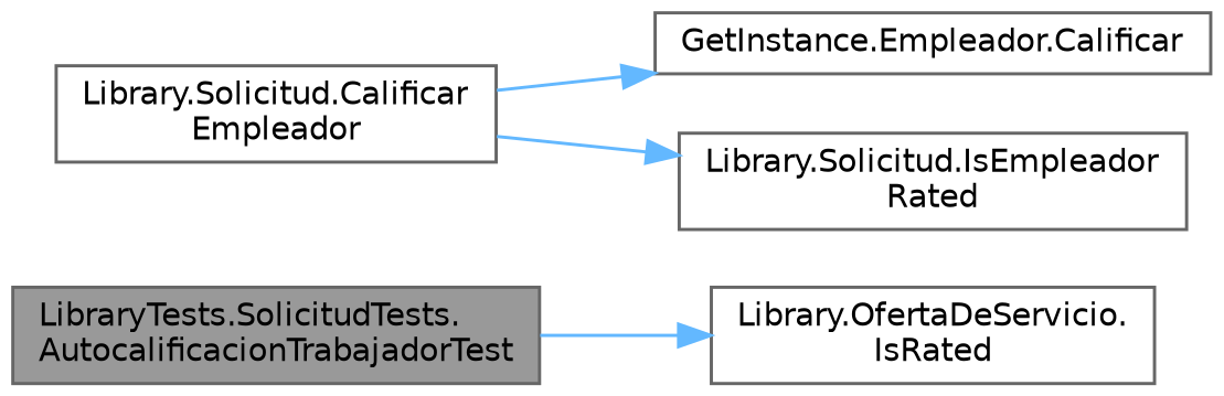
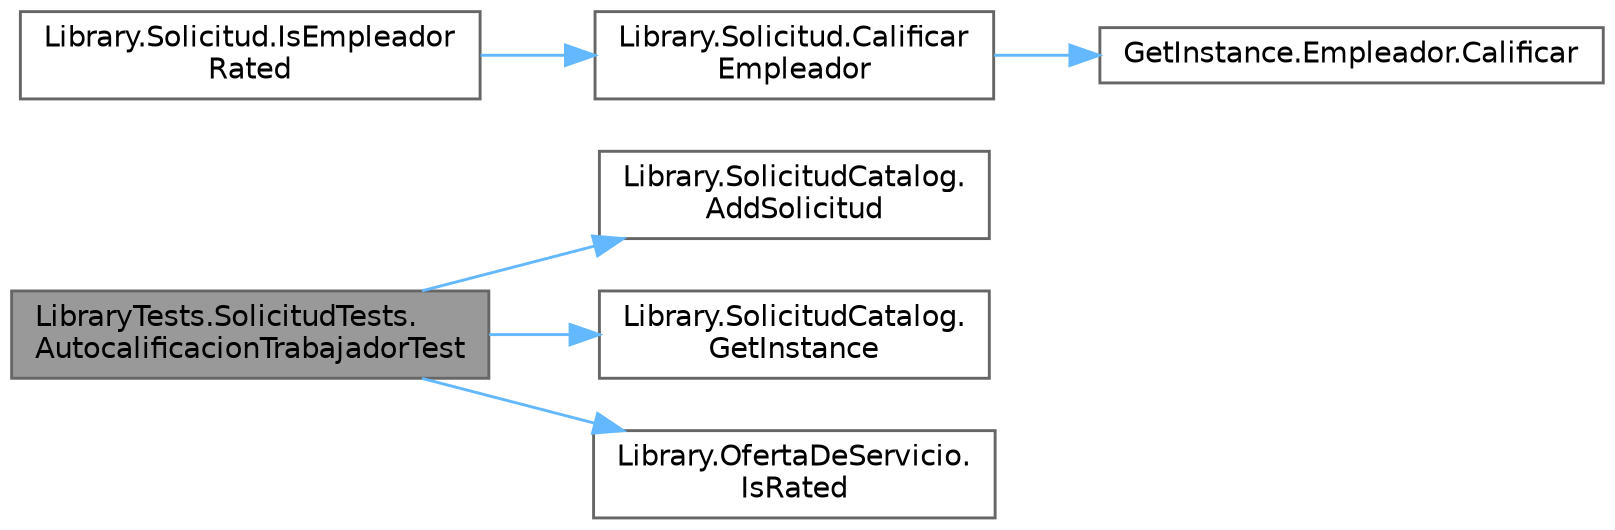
  digraph {
    rankdir=LR
    node [color=grey40 fillcolor=white fontname=Helvetica fontsize=10 shape=box style=filled]
    edge [color=steelblue1 fontname=Helvetica fontsize=10 labelfontname=Helvetica labelfontsize=10 style=solid]
    n1 [color=gray40 fillcolor=grey60 fontcolor=black height=0.2 label="LibraryTests.SolicitudTests.\lAutocalificacionTrabajadorTest" width=0.4]
+   n2 [height=0.2 label="Library.SolicitudCatalog.\lAddSolicitud" width=0.4]
+   n3 [height=0.2 label="Library.SolicitudCatalog.\lGetInstance" width=0.4]
    n4 [height=0.2 label="Library.OfertaDeServicio.\lIsRated" width=0.4]
    n5 [height=0.2 label="Library.Solicitud.Calificar\lEmpleador" width=0.4]
    n6 [height=0.2 label="GetInstance.Empleador.Calificar" width=0.4]
    n7 [height=0.2 label="Library.Solicitud.IsEmpleador\lRated" width=0.4]
+   n1 -> n2
+   n1 -> n3
    n1 -> n4
    n5 -> n6
-   n5 -> n7
+   n7 -> n5
  }
